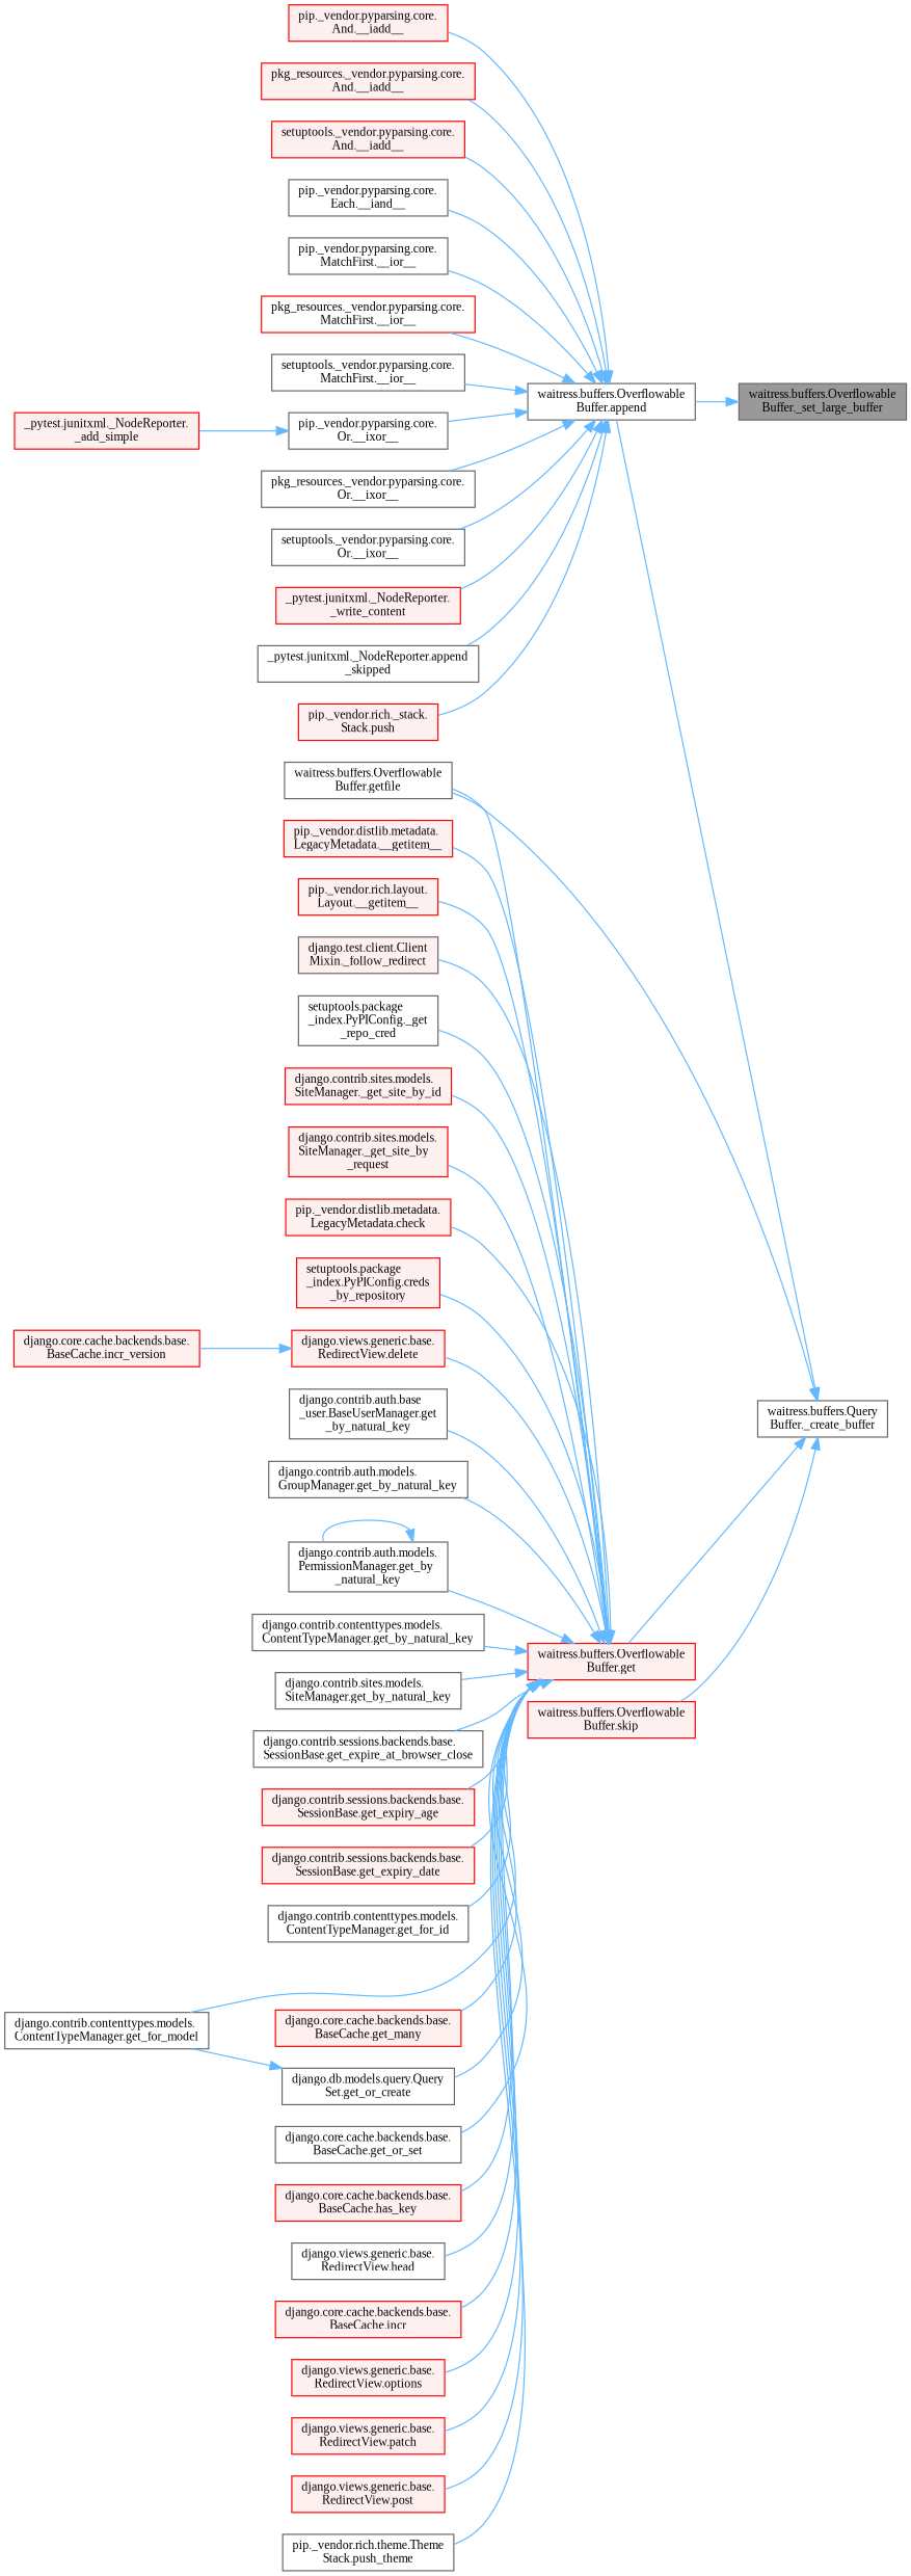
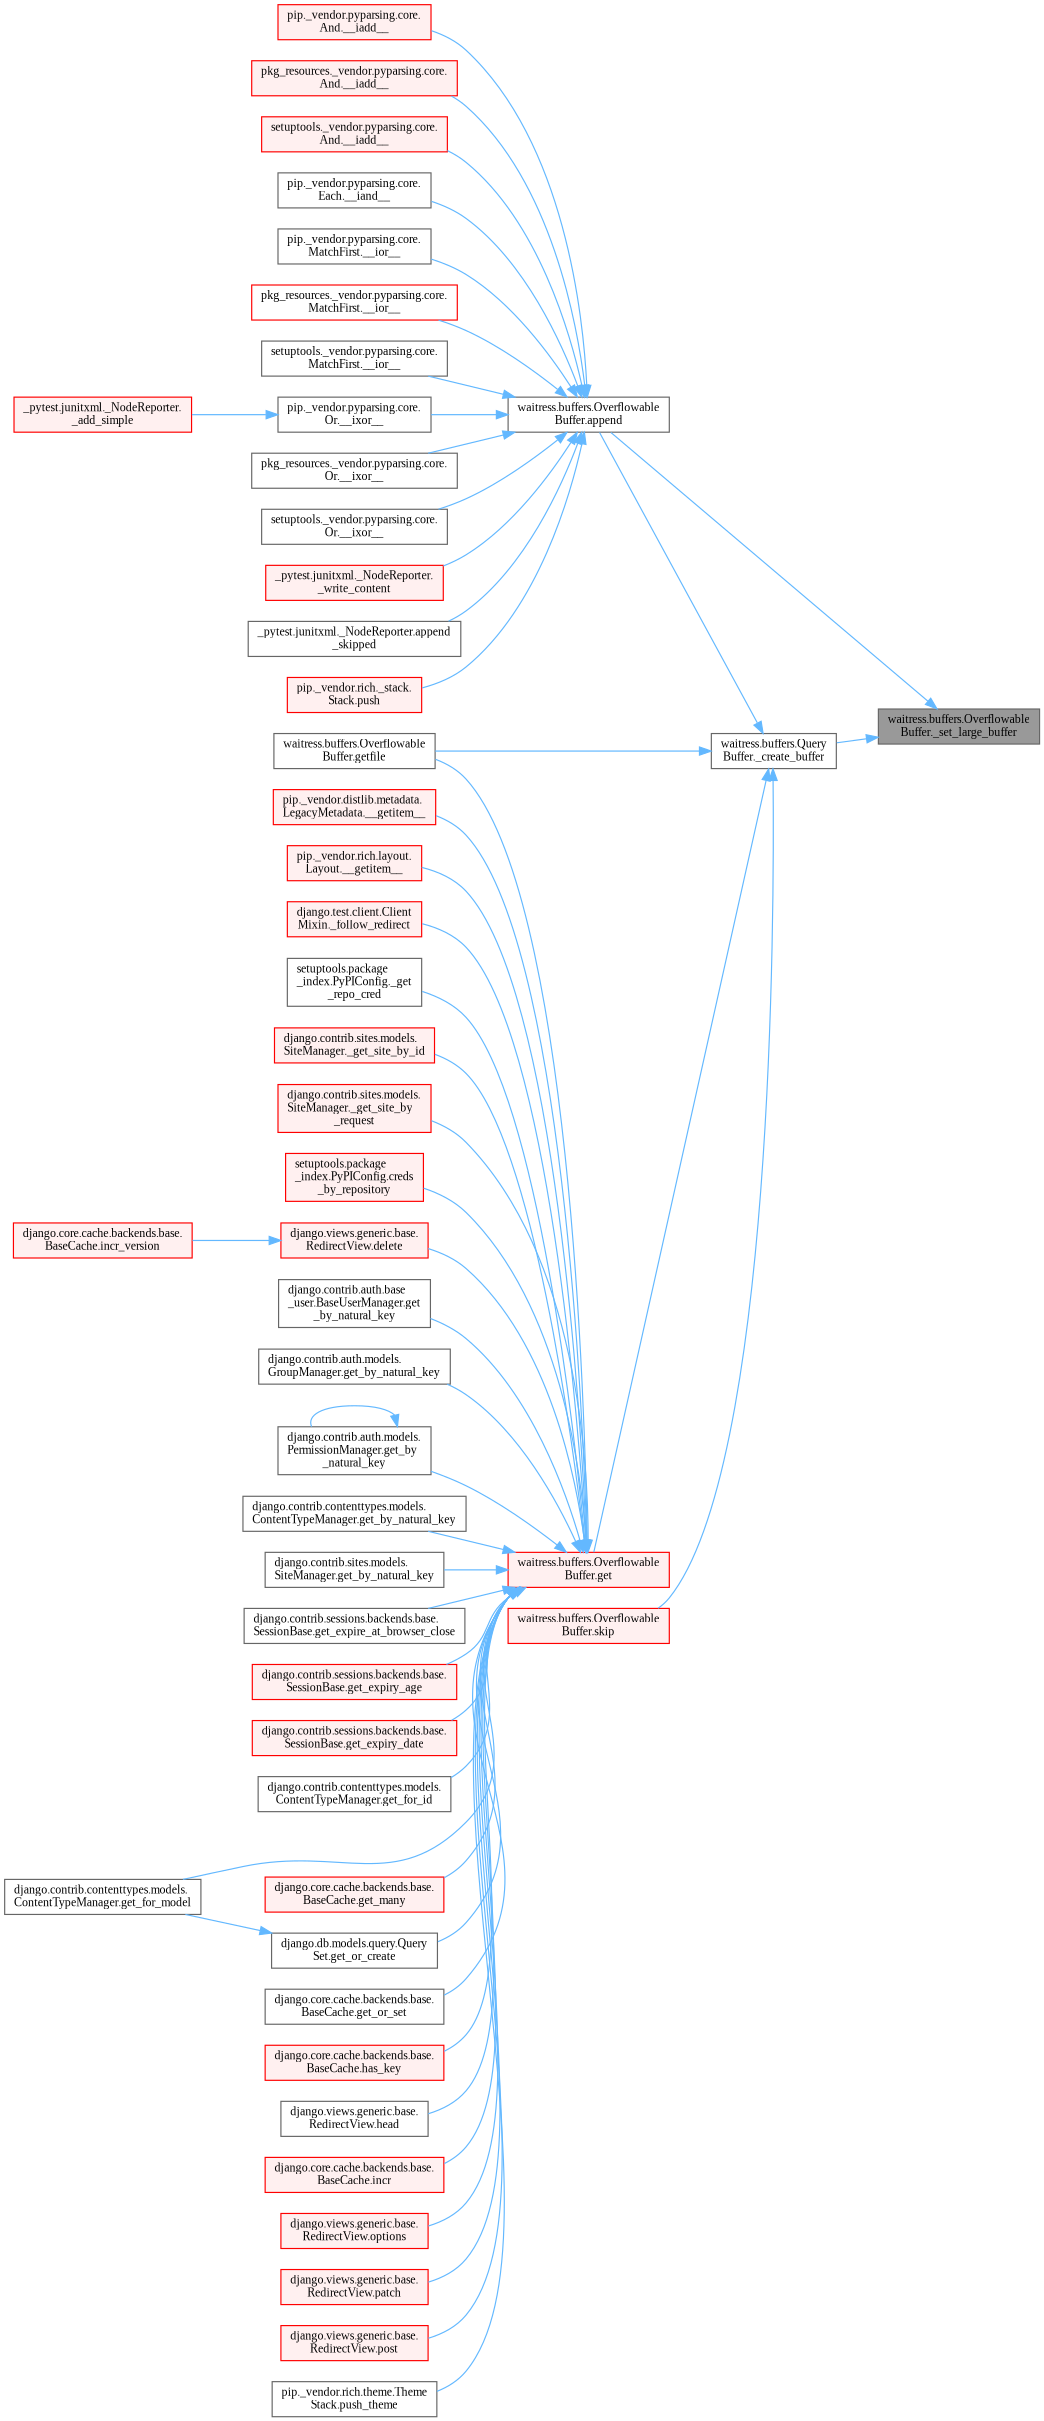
  digraph {
    fontname="Liberation Serif"
    rankdir=RL
    node [color=red fillcolor="#FFF0F0" fontname="Liberation Serif" fontsize=10 shape=box style=filled]
    edge [color=steelblue1 dir=back fontname="Liberation Serif" fontsize=10 labelfontname=Helvetica labelfontsize=10 style=solid]
    n1 [color=gray40 fillcolor=grey60 fontcolor=black height=0.2 label="waitress.buffers.Overflowable\lBuffer._set_large_buffer" width=0.4]
    n2 [color=grey40 fillcolor=white height=0.2 label="waitress.buffers.Query\lBuffer._create_buffer" width=0.4]
    n3 [color=grey40 fillcolor=white height=0.2 label="waitress.buffers.Overflowable\lBuffer.append" width=0.4]
    n4 [height=0.2 label="waitress.buffers.Overflowable\lBuffer.get" width=0.4]
    n5 [color=grey40 fillcolor=white height=0.2 label="waitress.buffers.Overflowable\lBuffer.getfile" width=0.4]
    n6 [height=0.2 label="waitress.buffers.Overflowable\lBuffer.skip" width=0.4]
    n7 [height=0.2 label="pip._vendor.pyparsing.core.\lAnd.__iadd__" width=0.4]
    n8 [height=0.2 label="pkg_resources._vendor.pyparsing.core.\lAnd.__iadd__" width=0.4]
    n9 [height=0.2 label="setuptools._vendor.pyparsing.core.\lAnd.__iadd__" width=0.4]
    n10 [color=grey40 fillcolor=white height=0.2 label="pip._vendor.pyparsing.core.\lEach.__iand__" width=0.4]
    n11 [color=grey40 fillcolor=white height=0.2 label="pip._vendor.pyparsing.core.\lMatchFirst.__ior__" width=0.4]
    n12 [fillcolor=white height=0.2 label="pkg_resources._vendor.pyparsing.core.\lMatchFirst.__ior__" width=0.4]
    n13 [color=grey40 fillcolor=white height=0.2 label="setuptools._vendor.pyparsing.core.\lMatchFirst.__ior__" width=0.4]
    n14 [color=grey40 fillcolor=white height=0.2 label="pip._vendor.pyparsing.core.\lOr.__ixor__" width=0.4]
    n15 [color=grey40 fillcolor=white height=0.2 label="pkg_resources._vendor.pyparsing.core.\lOr.__ixor__" width=0.4]
    n16 [color=grey40 fillcolor=white height=0.2 label="setuptools._vendor.pyparsing.core.\lOr.__ixor__" width=0.4]
    n17 [height=0.2 label="_pytest.junitxml._NodeReporter.\l_write_content" width=0.4]
    n18 [color=grey40 fillcolor=white height=0.2 label="_pytest.junitxml._NodeReporter.append\l_skipped" width=0.4]
    n19 [height=0.2 label="pip._vendor.rich._stack.\lStack.push" width=0.4]
    n20 [height=0.2 label="pip._vendor.distlib.metadata.\lLegacyMetadata.__getitem__" width=0.4]
    n21 [height=0.2 label="pip._vendor.rich.layout.\lLayout.__getitem__" width=0.4]
-   n22 [color=grey40 height=0.2 label="django.test.client.Client\lMixin._follow_redirect" width=0.4]
+   n22 [height=0.2 label="django.test.client.Client\lMixin._follow_redirect" width=0.4]
    n23 [color=grey40 fillcolor=white height=0.2 label="setuptools.package\l_index.PyPIConfig._get\l_repo_cred" width=0.4]
    n24 [height=0.2 label="django.contrib.sites.models.\lSiteManager._get_site_by_id" width=0.4]
    n25 [height=0.2 label="django.contrib.sites.models.\lSiteManager._get_site_by\l_request" width=0.4]
-   n26 [height=0.2 label="pip._vendor.distlib.metadata.\lLegacyMetadata.check" width=0.4]
    n27 [height=0.2 label="setuptools.package\l_index.PyPIConfig.creds\l_by_repository" width=0.4]
    n28 [height=0.2 label="django.views.generic.base.\lRedirectView.delete" width=0.4]
    n29 [color=grey40 fillcolor=white height=0.2 label="django.contrib.auth.base\l_user.BaseUserManager.get\l_by_natural_key" width=0.4]
    n30 [color=grey40 fillcolor=white height=0.2 label="django.contrib.auth.models.\lGroupManager.get_by_natural_key" width=0.4]
    n31 [color=grey40 fillcolor=white height=0.2 label="django.contrib.auth.models.\lPermissionManager.get_by\l_natural_key" width=0.4]
    n32 [color=grey40 fillcolor=white height=0.2 label="django.contrib.contenttypes.models.\lContentTypeManager.get_by_natural_key" width=0.4]
    n33 [color=grey40 fillcolor=white height=0.2 label="django.contrib.sites.models.\lSiteManager.get_by_natural_key" width=0.4]
    n34 [color=grey40 fillcolor=white height=0.2 label="django.contrib.sessions.backends.base.\lSessionBase.get_expire_at_browser_close" width=0.4]
    n35 [height=0.2 label="django.contrib.sessions.backends.base.\lSessionBase.get_expiry_age" width=0.4]
    n36 [height=0.2 label="django.contrib.sessions.backends.base.\lSessionBase.get_expiry_date" width=0.4]
    n37 [color=grey40 fillcolor=white height=0.2 label="django.contrib.contenttypes.models.\lContentTypeManager.get_for_id" width=0.4]
    n38 [color=grey40 fillcolor=white height=0.2 label="django.contrib.contenttypes.models.\lContentTypeManager.get_for_model" width=0.4]
    n39 [height=0.2 label="django.core.cache.backends.base.\lBaseCache.get_many" width=0.4]
    n40 [color=grey40 fillcolor=white height=0.2 label="django.db.models.query.Query\lSet.get_or_create" width=0.4]
    n41 [color=grey40 fillcolor=white height=0.2 label="django.core.cache.backends.base.\lBaseCache.get_or_set" width=0.4]
    n42 [height=0.2 label="django.core.cache.backends.base.\lBaseCache.has_key" width=0.4]
    n43 [color=grey40 fillcolor=white height=0.2 label="django.views.generic.base.\lRedirectView.head" width=0.4]
    n44 [height=0.2 label="django.core.cache.backends.base.\lBaseCache.incr" width=0.4]
    n45 [height=0.2 label="django.views.generic.base.\lRedirectView.options" width=0.4]
    n46 [height=0.2 label="django.views.generic.base.\lRedirectView.patch" width=0.4]
    n47 [height=0.2 label="django.views.generic.base.\lRedirectView.post" width=0.4]
    n48 [color=grey40 fillcolor=white height=0.2 label="pip._vendor.rich.theme.Theme\lStack.push_theme" width=0.4]
    n49 [height=0.2 label="_pytest.junitxml._NodeReporter.\l_add_simple" width=0.4]
    n50 [height=0.2 label="django.core.cache.backends.base.\lBaseCache.incr_version" width=0.4]
+   n1 -> n2
    n1 -> n3
    n2 -> n3
    n2 -> n4
    n2 -> n5
    n2 -> n6
    n3 -> n7
    n3 -> n8
    n3 -> n9
    n3 -> n10
    n3 -> n11
    n3 -> n12
    n3 -> n13
    n3 -> n14
    n3 -> n15
    n3 -> n16
    n3 -> n17
    n3 -> n18
    n3 -> n19
    n4 -> n5
    n4 -> n20
    n4 -> n21
    n4 -> n22
    n4 -> n23
    n4 -> n24
    n4 -> n25
-   n4 -> n26
    n4 -> n27
    n4 -> n28
    n4 -> n29
    n4 -> n30
    n4 -> n31
    n4 -> n32
    n4 -> n33
    n4 -> n34
    n4 -> n35
    n4 -> n36
    n4 -> n37
    n4 -> n38
    n4 -> n39
    n4 -> n40
    n4 -> n41
    n4 -> n42
    n4 -> n43
    n4 -> n44
    n4 -> n45
    n4 -> n46
    n4 -> n47
    n4 -> n48
    n14 -> n49
    n28 -> n50
    n31 -> n31
    n40 -> n38
  }
